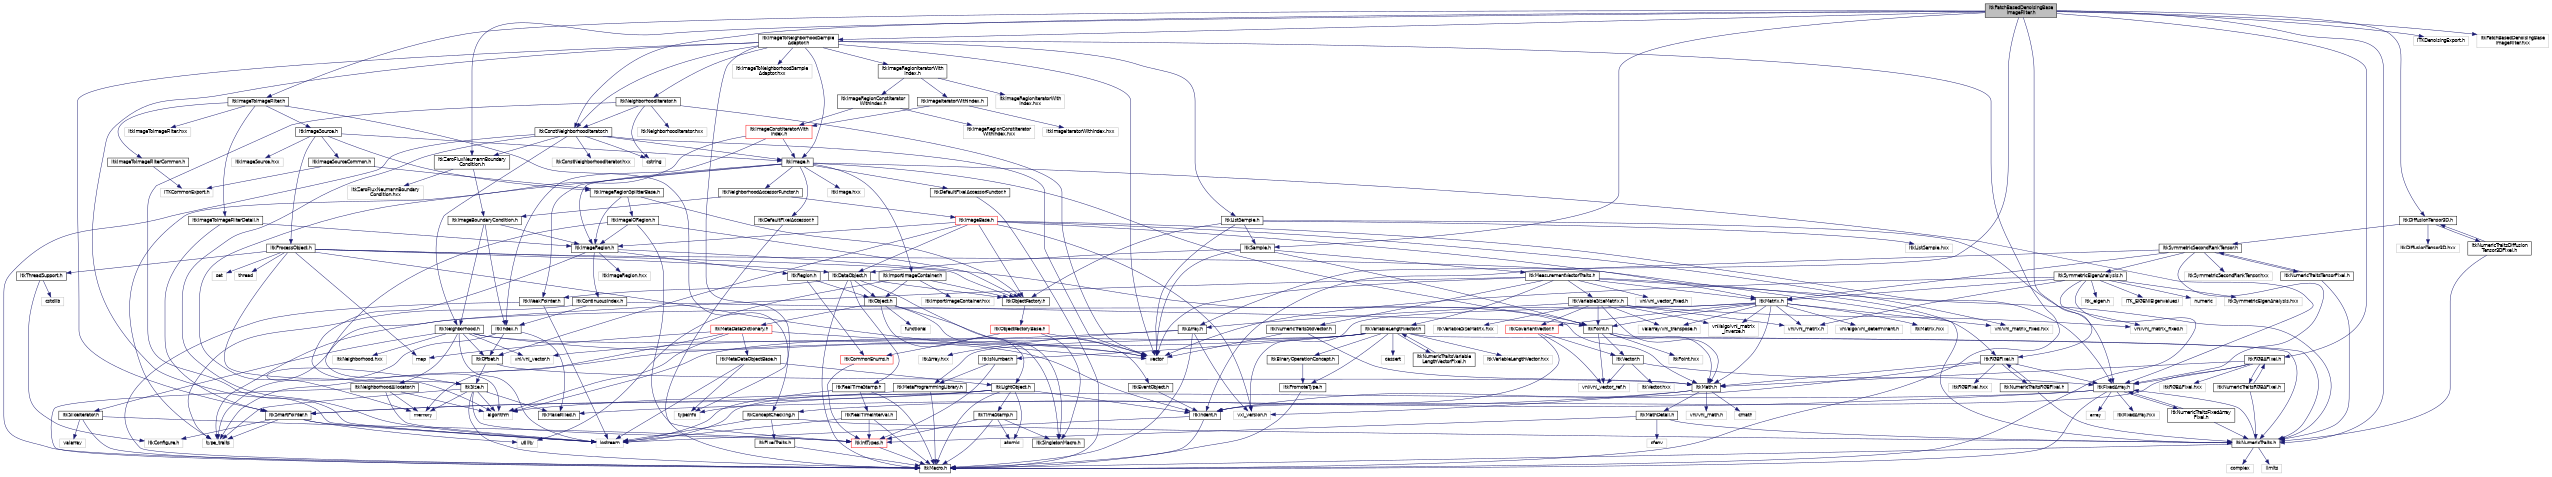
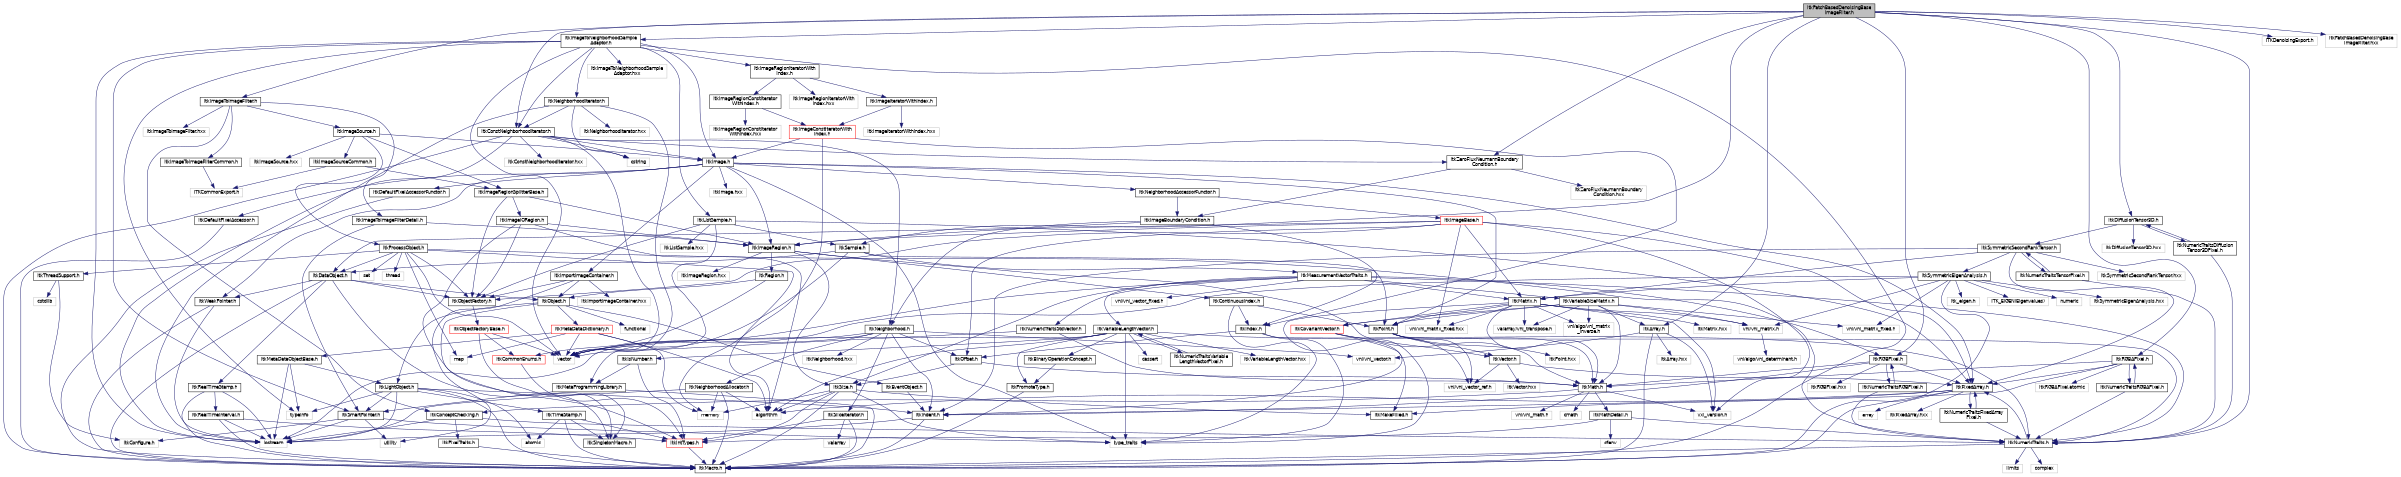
  digraph {
    node [color=black fillcolor=white fontname=Helvetica fontsize=10 shape=record style=filled]
    edge [color=midnightblue fontname=Helvetica fontsize=10 labelfontname=Helvetica labelfontsize=10 style=solid]
    n1 [fillcolor=grey75 fontcolor=black height=0.2 label="itkPatchBasedDenoisingBase\lImageFilter.h" width=0.4]
    n2 [height=0.2 label="itkImageToImageFilter.h" width=0.4]
    n3 [height=0.2 label="itkNumericTraits.h" width=0.4]
    n4 [height=0.2 label="itkArray.h" width=0.4]
    n5 [height=0.2 label="itkSample.h" width=0.4]
    n6 [height=0.2 label="itkRGBPixel.h" width=0.4]
    n7 [height=0.2 label="itkZeroFluxNeumannBoundary\lCondition.h" width=0.4]
    n8 [height=0.2 label="itkImageToNeighborhoodSample\lAdaptor.h" width=0.4]
    n9 [height=0.2 label="itkConstNeighborhoodIterator.h" width=0.4]
    n10 [height=0.2 label="itkRGBAPixel.h" width=0.4]
    n11 [height=0.2 label="itkDiffusionTensor3D.h" width=0.4]
    n12 [color=grey75 height=0.2 label="ITKDenoisingExport.h" width=0.4]
    n13 [color=grey75 height=0.2 label="itkPatchBasedDenoisingBase\lImageFilter.hxx" width=0.4]
    n14 [height=0.2 label="itkImageSource.h" width=0.4]
    n15 [height=0.2 label="itkConceptChecking.h" width=0.4]
    n16 [height=0.2 label="itkImageToImageFilterDetail.h" width=0.4]
    n17 [height=0.2 label="itkImageToImageFilterCommon.h" width=0.4]
    n18 [color=grey75 height=0.2 label="itkImageToImageFilter.hxx" width=0.4]
    n19 [height=0.2 label="itkMacro.h" width=0.4]
    n20 [color=grey75 height=0.2 label=limits width=0.4]
    n21 [color=grey75 height=0.2 label=complex width=0.4]
    n22 [height=0.2 label="itkFixedArray.h" width=0.4]
    n23 [color=grey75 height=0.2 label="vxl_version.h" width=0.4]
    n24 [color=grey75 height=0.2 label="vnl/vnl_vector.h" width=0.4]
    n25 [color=grey75 height=0.2 label="itkArray.hxx" width=0.4]
    n26 [height=0.2 label="itkDataObject.h" width=0.4]
    n27 [color=grey75 height=0.2 label=vector width=0.4]
    n28 [height=0.2 label="itkPoint.h" width=0.4]
    n29 [height=0.2 label="itkMeasurementVectorTraits.h" width=0.4]
    n30 [height=0.2 label="itkIndent.h" width=0.4]
    n31 [height=0.2 label="itkMath.h" width=0.4]
    n32 [height=0.2 label="itkNumericTraitsRGBPixel.h" width=0.4]
    n33 [color=grey75 height=0.2 label="itkRGBPixel.hxx" width=0.4]
    n34 [height=0.2 label="itkImageBoundaryCondition.h" width=0.4]
    n35 [color=grey75 height=0.2 label="itkZeroFluxNeumannBoundary\lCondition.hxx" width=0.4]
    n36 [height=0.2 label="itkImage.h" width=0.4]
    n37 [height=0.2 label="itkSmartPointer.h" width=0.4]
    n38 [color=grey75 height=0.2 label=iostream width=0.4]
    n39 [color=grey75 height=0.2 label=typeinfo width=0.4]
    n40 [height=0.2 label="itkListSample.h" width=0.4]
    n41 [height=0.2 label="itkImageRegionIteratorWith\lIndex.h" width=0.4]
    n42 [height=0.2 label="itkNeighborhoodIterator.h" width=0.4]
    n43 [color=grey75 height=0.2 label="itkImageToNeighborhoodSample\lAdaptor.hxx" width=0.4]
    n44 [height=0.2 label="itkNeighborhood.h" width=0.4]
    n45 [color=grey75 height=0.2 label=cstring width=0.4]
    n46 [color=grey75 height=0.2 label="itkConstNeighborhoodIterator.hxx" width=0.4]
    n47 [height=0.2 label="itkNumericTraitsRGBAPixel.h" width=0.4]
-   n48 [color=grey75 height=0.2 label="itkRGBAPixel.hxx" width=0.4]
+   n48 [color=grey75 height=0.2 label="itkRGBAPixel.atomic" width=0.4]
    n49 [height=0.2 label="itkSymmetricSecondRankTensor.h" width=0.4]
    n50 [height=0.2 label="itkNumericTraitsDiffusion\lTensor3DPixel.h" width=0.4]
    n51 [color=grey75 height=0.2 label="itkDiffusionTensor3D.hxx" width=0.4]
    n52 [height=0.2 label="itkProcessObject.h" width=0.4]
    n53 [height=0.2 label="itkImageRegionSplitterBase.h" width=0.4]
    n54 [height=0.2 label="itkImageSourceCommon.h" width=0.4]
    n55 [color=grey75 height=0.2 label="itkImageSource.hxx" width=0.4]
    n56 [height=0.2 label="itkPixelTraits.h" width=0.4]
    n57 [height=0.2 label="itkImageRegion.h" width=0.4]
    n58 [color=grey75 height=0.2 label="ITKCommonExport.h" width=0.4]
    n59 [color=grey75 height=0.2 label=algorithm width=0.4]
    n60 [color=grey75 height=0.2 label=map width=0.4]
    n61 [height=0.2 label="itkObjectFactory.h" width=0.4]
    n62 [height=0.2 label="itkThreadSupport.h" width=0.4]
    n63 [color=grey75 height=0.2 label=set width=0.4]
    n64 [color=grey75 height=0.2 label=thread width=0.4]
    n65 [height=0.2 label="itkWeakPointer.h" width=0.4]
    n66 [color=grey75 height=0.2 label=type_traits width=0.4]
    n67 [height=0.2 label="itkImportImageContainer.h" width=0.4]
    n68 [height=0.2 label="itkDefaultPixelAccessor.h" width=0.4]
    n69 [height=0.2 label="itkDefaultPixelAccessorFunctor.h" width=0.4]
    n70 [height=0.2 label="itkNeighborhoodAccessorFunctor.h" width=0.4]
    n71 [color=grey75 height=0.2 label="itkImage.hxx" width=0.4]
    n72 [height=0.2 label="itkImageIORegion.h" width=0.4]
    n73 [height=0.2 label="itkObject.h" width=0.4]
    n74 [height=0.2 label="itkSingletonMacro.h" width=0.4]
    n75 [height=0.2 label="itkRealTimeStamp.h" width=0.4]
    n76 [color=red height=0.2 label="itkObjectFactoryBase.h" width=0.4]
    n77 [color=grey75 height=0.2 label="itkConfigure.h" width=0.4]
    n78 [color=grey75 height=0.2 label=cstdlib width=0.4]
    n79 [height=0.2 label="itkLightObject.h" width=0.4]
    n80 [height=0.2 label="itkEventObject.h" width=0.4]
    n81 [color=red height=0.2 label="itkMetaDataDictionary.h" width=0.4]
    n82 [color=grey75 height=0.2 label=functional width=0.4]
    n83 [height=0.2 label="itkRealTimeInterval.h" width=0.4]
    n84 [height=0.2 label="itkTimeStamp.h" width=0.4]
    n85 [color=grey75 height=0.2 label=atomic width=0.4]
    n86 [height=0.2 label="itkMetaDataObjectBase.h" width=0.4]
    n87 [color=grey75 height=0.2 label=memory width=0.4]
    n88 [color=grey75 height=0.2 label=utility width=0.4]
    n89 [color=red height=0.2 label="itkIntTypes.h" width=0.4]
    n90 [color=red height=0.2 label="itkCommonEnums.h" width=0.4]
    n91 [height=0.2 label="itkMakeFilled.h" width=0.4]
    n92 [color=grey75 height=0.2 label=array width=0.4]
    n93 [color=grey75 height=0.2 label="itkFixedArray.hxx" width=0.4]
    n94 [height=0.2 label="itkNumericTraitsFixedArray\lPixel.h" width=0.4]
    n95 [height=0.2 label="itkRegion.h" width=0.4]
    n96 [height=0.2 label="itkSize.h" width=0.4]
    n97 [height=0.2 label="itkContinuousIndex.h" width=0.4]
    n98 [color=grey75 height=0.2 label="itkImageRegion.hxx" width=0.4]
    n99 [height=0.2 label="itkVector.h" width=0.4]
    n100 [color=grey75 height=0.2 label="vnl/vnl_vector_ref.h" width=0.4]
    n101 [color=grey75 height=0.2 label="itkPoint.hxx" width=0.4]
    n102 [color=grey75 height=0.2 label="itkImportImageContainer.hxx" width=0.4]
    n103 [color=red height=0.2 label="itkImageBase.h" width=0.4]
    n104 [height=0.2 label="itkIndex.h" width=0.4]
    n105 [color=grey75 height=0.2 label=cmath width=0.4]
    n106 [height=0.2 label="itkMathDetail.h" width=0.4]
    n107 [color=grey75 height=0.2 label="vnl/vnl_math.h" width=0.4]
    n108 [height=0.2 label="itkOffset.h" width=0.4]
    n109 [color=grey75 height=0.2 label="itkVector.hxx" width=0.4]
    n110 [color=grey75 height=0.2 label=cfenv width=0.4]
    n111 [height=0.2 label="itkMatrix.h" width=0.4]
    n112 [color=grey75 height=0.2 label="vnl/vnl_matrix_fixed.hxx" width=0.4]
    n113 [height=0.2 label="itkNeighborhoodAllocator.h" width=0.4]
    n114 [height=0.2 label="itkSliceIterator.h" width=0.4]
    n115 [color=grey75 height=0.2 label="itkNeighborhood.hxx" width=0.4]
    n116 [color=grey75 height=0.2 label=valarray width=0.4]
    n117 [color=red height=0.2 label="itkCovariantVector.h" width=0.4]
    n118 [color=grey75 height=0.2 label="valarray/vnl_transpose.h" width=0.4]
    n119 [color=grey75 height=0.2 label="vnl/algo/vnl_matrix\l_inverse.h" width=0.4]
    n120 [color=grey75 height=0.2 label="vnl/vnl_matrix.h" width=0.4]
    n121 [color=grey75 height=0.2 label="vnl/algo/vnl_determinant.h" width=0.4]
    n122 [color=grey75 height=0.2 label="itkMatrix.hxx" width=0.4]
    n123 [height=0.2 label="itkVariableLengthVector.h" width=0.4]
    n124 [color=grey75 height=0.2 label="vnl/vnl_vector_fixed.h" width=0.4]
    n125 [height=0.2 label="itkVariableSizeMatrix.h" width=0.4]
    n126 [height=0.2 label="itkNumericTraitsStdVector.h" width=0.4]
    n127 [color=grey75 height=0.2 label=cassert width=0.4]
    n128 [height=0.2 label="itkMetaProgrammingLibrary.h" width=0.4]
    n129 [height=0.2 label="itkIsNumber.h" width=0.4]
    n130 [height=0.2 label="itkPromoteType.h" width=0.4]
    n131 [height=0.2 label="itkBinaryOperationConcept.h" width=0.4]
    n132 [height=0.2 label="itkNumericTraitsVariable\lLengthVectorPixel.h" width=0.4]
    n133 [color=grey75 height=0.2 label="itkVariableLengthVector.hxx" width=0.4]
    n134 [color=grey75 height=0.2 label="vnl/vnl_matrix_fixed.h" width=0.4]
-   n135 [color=grey75 height=0.2 label="itkVariableSizeMatrix.hxx" width=0.4]
    n136 [color=grey75 height=0.2 label="itkListSample.hxx" width=0.4]
    n137 [height=0.2 label="itkImageRegionConstIterator\lWithIndex.h" width=0.4]
    n138 [height=0.2 label="itkImageIteratorWithIndex.h" width=0.4]
    n139 [color=grey75 height=0.2 label="itkImageRegionIteratorWith\lIndex.hxx" width=0.4]
    n140 [color=grey75 height=0.2 label="itkNeighborhoodIterator.hxx" width=0.4]
    n141 [color=red height=0.2 label="itkImageConstIteratorWith\lIndex.h" width=0.4]
    n142 [color=grey75 height=0.2 label="itkImageRegionConstIterator\lWithIndex.hxx" width=0.4]
    n143 [color=grey75 height=0.2 label="itkImageIteratorWithIndex.hxx" width=0.4]
    n144 [height=0.2 label="itkSymmetricEigenAnalysis.h" width=0.4]
    n145 [height=0.2 label="itkNumericTraitsTensorPixel.h" width=0.4]
    n146 [color=grey75 height=0.2 label="itkSymmetricSecondRankTensor.hxx" width=0.4]
    n147 [color=grey75 height=0.2 label="itk_eigen.h" width=0.4]
    n148 [color=grey75 height=0.2 label="ITK_EIGEN(Eigenvalues)" width=0.4]
    n149 [color=grey75 height=0.2 label=numeric width=0.4]
    n150 [color=grey75 height=0.2 label="itkSymmetricEigenAnalysis.hxx" width=0.4]
    n1 -> n2
    n1 -> n3
    n1 -> n4
    n1 -> n5
    n1 -> n6
    n1 -> n7
    n1 -> n8
    n1 -> n9
    n1 -> n10
    n1 -> n11
    n1 -> n12
    n1 -> n13
    n2 -> n14
    n2 -> n15
    n2 -> n16
    n2 -> n17
    n2 -> n18
    n3 -> n19
    n3 -> n20
    n3 -> n21
    n3 -> n22
    n4 -> n19
    n4 -> n23
    n4 -> n24
    n4 -> n25
    n5 -> n26
    n5 -> n27
    n5 -> n28
    n5 -> n29
    n6 -> n22
    n6 -> n30
    n6 -> n31
    n6 -> n32
    n6 -> n33
    n7 -> n34
    n7 -> n35
    n8 -> n9
    n8 -> n19
    n8 -> n27
    n8 -> n36
    n8 -> n37
    n8 -> n38
    n8 -> n39
    n8 -> n40
    n8 -> n41
    n8 -> n42
    n8 -> n43
    n9 -> n7
    n9 -> n19
    n9 -> n27
    n9 -> n36
    n9 -> n38
    n9 -> n44
    n9 -> n45
    n9 -> n46
    n10 -> n22
    n10 -> n30
    n10 -> n31
    n10 -> n47
    n10 -> n48
    n11 -> n49
    n11 -> n50
    n11 -> n51
    n14 -> n36
    n14 -> n52
    n14 -> n53
    n14 -> n54
    n14 -> n55
    n15 -> n3
    n15 -> n38
    n15 -> n56
    n16 -> n37
    n16 -> n57
    n17 -> n58
    n22 -> n19
    n22 -> n59
    n22 -> n91
    n22 -> n92
    n22 -> n93
    n22 -> n94
    n26 -> n19
    n26 -> n61
    n26 -> n65
    n26 -> n73
    n26 -> n74
    n26 -> n75
    n28 -> n3
    n28 -> n31
    n28 -> n99
    n28 -> n100
    n28 -> n101
    n29 -> n3
    n29 -> n6
    n29 -> n27
    n29 -> n96
    n29 -> n111
    n29 -> n123
    n29 -> n124
    n29 -> n125
    n29 -> n126
    n30 -> n19
    n30 -> n38
    n31 -> n15
    n31 -> n23
    n31 -> n105
    n31 -> n106
    n31 -> n107
    n32 -> n3
    n32 -> n6
    n34 -> n44
    n34 -> n57
    n34 -> n104
    n36 -> n22
    n36 -> n28
    n36 -> n57
    n36 -> n65
    n36 -> n66
    n36 -> n67
    n36 -> n68
    n36 -> n69
    n36 -> n70
    n36 -> n71
    n37 -> n38
    n37 -> n66
    n37 -> n77
    n37 -> n88
    n40 -> n5
    n40 -> n22
    n40 -> n27
    n40 -> n61
    n40 -> n136
    n41 -> n137
    n41 -> n138
    n41 -> n139
    n42 -> n9
    n42 -> n27
    n42 -> n38
    n42 -> n45
    n42 -> n140
    n44 -> n24
    n44 -> n27
    n44 -> n30
    n44 -> n38
    n44 -> n108
    n44 -> n113
    n44 -> n114
    n44 -> n115
    n47 -> n3
    n47 -> n10
    n49 -> n22
    n49 -> n30
    n49 -> n111
    n49 -> n144
    n49 -> n145
    n49 -> n146
    n50 -> n3
    n50 -> n11
    n52 -> n3
    n52 -> n26
    n52 -> n27
    n52 -> n59
    n52 -> n60
    n52 -> n61
    n52 -> n62
    n52 -> n63
    n52 -> n64
    n53 -> n57
    n53 -> n61
    n53 -> n72
    n54 -> n53
    n54 -> n58
    n56 -> n19
    n57 -> n31
    n57 -> n95
    n57 -> n96
    n57 -> n97
    n57 -> n98
    n61 -> n76
    n62 -> n77
    n62 -> n78
    n65 -> n19
    n65 -> n38
    n67 -> n61
    n67 -> n73
    n67 -> n88
    n67 -> n102
    n68 -> n19
    n69 -> n19
    n70 -> n34
    n70 -> n103
    n72 -> n57
    n72 -> n59
    n72 -> n61
    n72 -> n89
    n73 -> n74
    n73 -> n79
    n73 -> n80
    n73 -> n81
    n73 -> n82
    n75 -> n19
    n75 -> n38
    n75 -> n83
    n76 -> n27
    n76 -> n74
    n76 -> n90
    n79 -> n19
    n79 -> n30
    n79 -> n37
    n79 -> n38
    n79 -> n39
    n79 -> n84
    n79 -> n85
    n80 -> n30
    n81 -> n27
    n81 -> n59
    n81 -> n60
    n81 -> n86
    n81 -> n87
    n83 -> n19
    n83 -> n38
    n83 -> n89
    n84 -> n19
    n84 -> n74
    n84 -> n85
    n84 -> n89
    n86 -> n38
    n86 -> n39
    n86 -> n79
    n89 -> n19
    n90 -> n89
    n94 -> n3
    n94 -> n22
    n95 -> n73
    n95 -> n90
    n96 -> n19
    n96 -> n59
    n96 -> n66
    n96 -> n87
    n96 -> n89
    n96 -> n91
    n97 -> n28
    n97 -> n66
    n97 -> n104
    n99 -> n22
    n99 -> n100
    n99 -> n109
    n103 -> n22
    n103 -> n23
    n103 -> n26
    n103 -> n57
    n103 -> n61
    n103 -> n108
    n103 -> n111
    n103 -> n112
    n104 -> n66
    n104 -> n91
    n104 -> n108
    n106 -> n3
    n106 -> n89
    n106 -> n110
    n108 -> n31
    n108 -> n96
    n111 -> n23
    n111 -> n28
    n111 -> n31
    n111 -> n66
    n111 -> n112
    n111 -> n117
    n111 -> n118
    n111 -> n119
    n111 -> n120
-   n111 -> n121
+   n120 -> n121
    n111 -> n122
    n113 -> n19
    n113 -> n38
    n113 -> n59
    n113 -> n87
    n114 -> n19
    n114 -> n89
    n114 -> n116
    n117 -> n30
    n117 -> n99
    n117 -> n100
    n123 -> n3
    n123 -> n59
    n123 -> n66
    n123 -> n127
    n123 -> n128
    n123 -> n129
    n123 -> n130
    n123 -> n131
    n123 -> n132
    n123 -> n133
    n125 -> n4
    n125 -> n28
    n125 -> n31
    n125 -> n117
    n125 -> n118
    n125 -> n119
    n125 -> n120
    n125 -> n134
-   n125 -> n135
    n126 -> n27
    n126 -> n31
    n128 -> n19
    n128 -> n37
    n129 -> n89
    n129 -> n128
    n130 -> n19
    n131 -> n130
    n132 -> n123
    n137 -> n141
    n137 -> n142
    n138 -> n141
    n138 -> n143
    n141 -> n36
    n141 -> n87
    n141 -> n104
    n144 -> n19
    n144 -> n27
    n144 -> n111
    n144 -> n120
    n144 -> n134
    n144 -> n147
    n144 -> n148
    n144 -> n149
    n144 -> n150
    n145 -> n3
    n145 -> n49
  }
